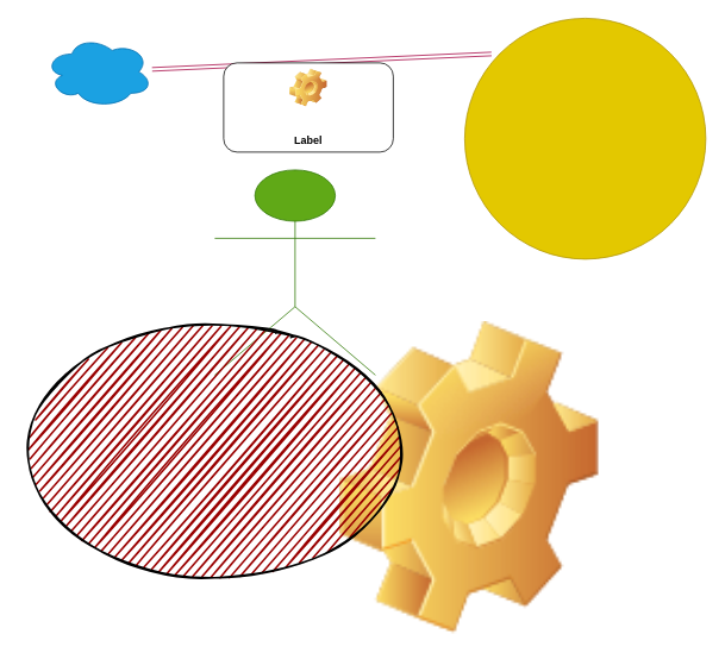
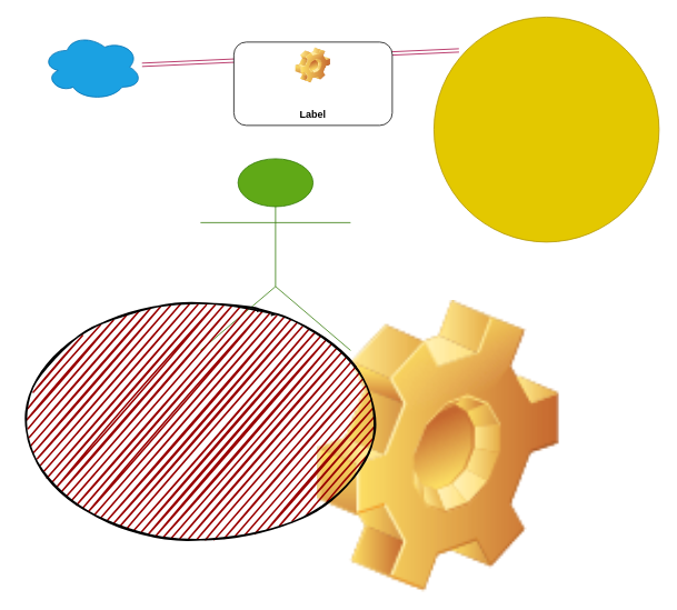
  <mxCell id="0" />
  <mxCell id="1" parent="0" />
  <mxCell id="2" value="Actor" style="shape=umlActor;verticalLabelPosition=bottom;verticalAlign=top;html=1;outlineConnect=0;fillColor=#60a917;fontColor=#ffffff;strokeColor=#2D7600;" vertex="1" parent="1"><mxGeometry x="240" y="190" width="180" height="230" as="geometry" /></mxCell>
  <mxCell id="3" value="" style="shape=link;html=1;fillColor=#d80073;strokeColor=#A50040;" edge="1" parent="1" target="4"><mxGeometry width="100" relative="1" as="geometry"><mxPoint x="550" y="60" as="sourcePoint" /><mxPoint x="430" y="490" as="targetPoint" /></mxGeometry></mxCell>
  <mxCell id="4" value="" style="ellipse;shape=cloud;whiteSpace=wrap;html=1;fillColor=#1ba1e2;fontColor=#ffffff;strokeColor=#006EAF;" vertex="1" parent="1"><mxGeometry x="50" y="40" width="120" height="80" as="geometry" /></mxCell>
  <mxCell id="5" value="" style="ellipse;whiteSpace=wrap;html=1;aspect=fixed;fillColor=#e3c800;fontColor=#000000;strokeColor=#B09500;" vertex="1" parent="1"><mxGeometry x="520" y="20" width="270" height="270" as="geometry" /></mxCell>
  <mxCell id="6" value="" style="shape=image;html=1;verticalLabelPosition=bottom;verticalAlign=top;imageAspect=0;image=img/clipart/Gear_128x128.png" vertex="1" parent="1"><mxGeometry x="380" y="360" width="290" height="350" as="geometry" /></mxCell>
  <mxCell id="7" value="" style="ellipse;whiteSpace=wrap;html=1;strokeWidth=2;fillWeight=2;hachureGap=8;fillColor=#990000;fillStyle=dots;sketch=1;" vertex="1" parent="1"><mxGeometry x="20" y="360" width="440" height="290" as="geometry" /></mxCell>
- <mxCell id="8" value="Label" style="label;whiteSpace=wrap;html=1;align=center;verticalAlign=bottom;spacingLeft=0;spacingBottom=4;imageAlign=center;imageVerticalAlign=top;image=img/clipart/Gear_128x128.png" vertex="1" parent="1"><mxGeometry x="250" y="70" width="190" height="100" as="geometry" /></mxCell>
+ <mxCell id="8" value="Label" style="label;whiteSpace=wrap;html=1;align=center;verticalAlign=bottom;spacingLeft=0;spacingBottom=4;imageAlign=center;imageVerticalAlign=top;image=img/clipart/Gear_128x128.png" vertex="1" parent="1"><mxGeometry x="280" y="50" width="190" height="100" as="geometry" /></mxCell>
